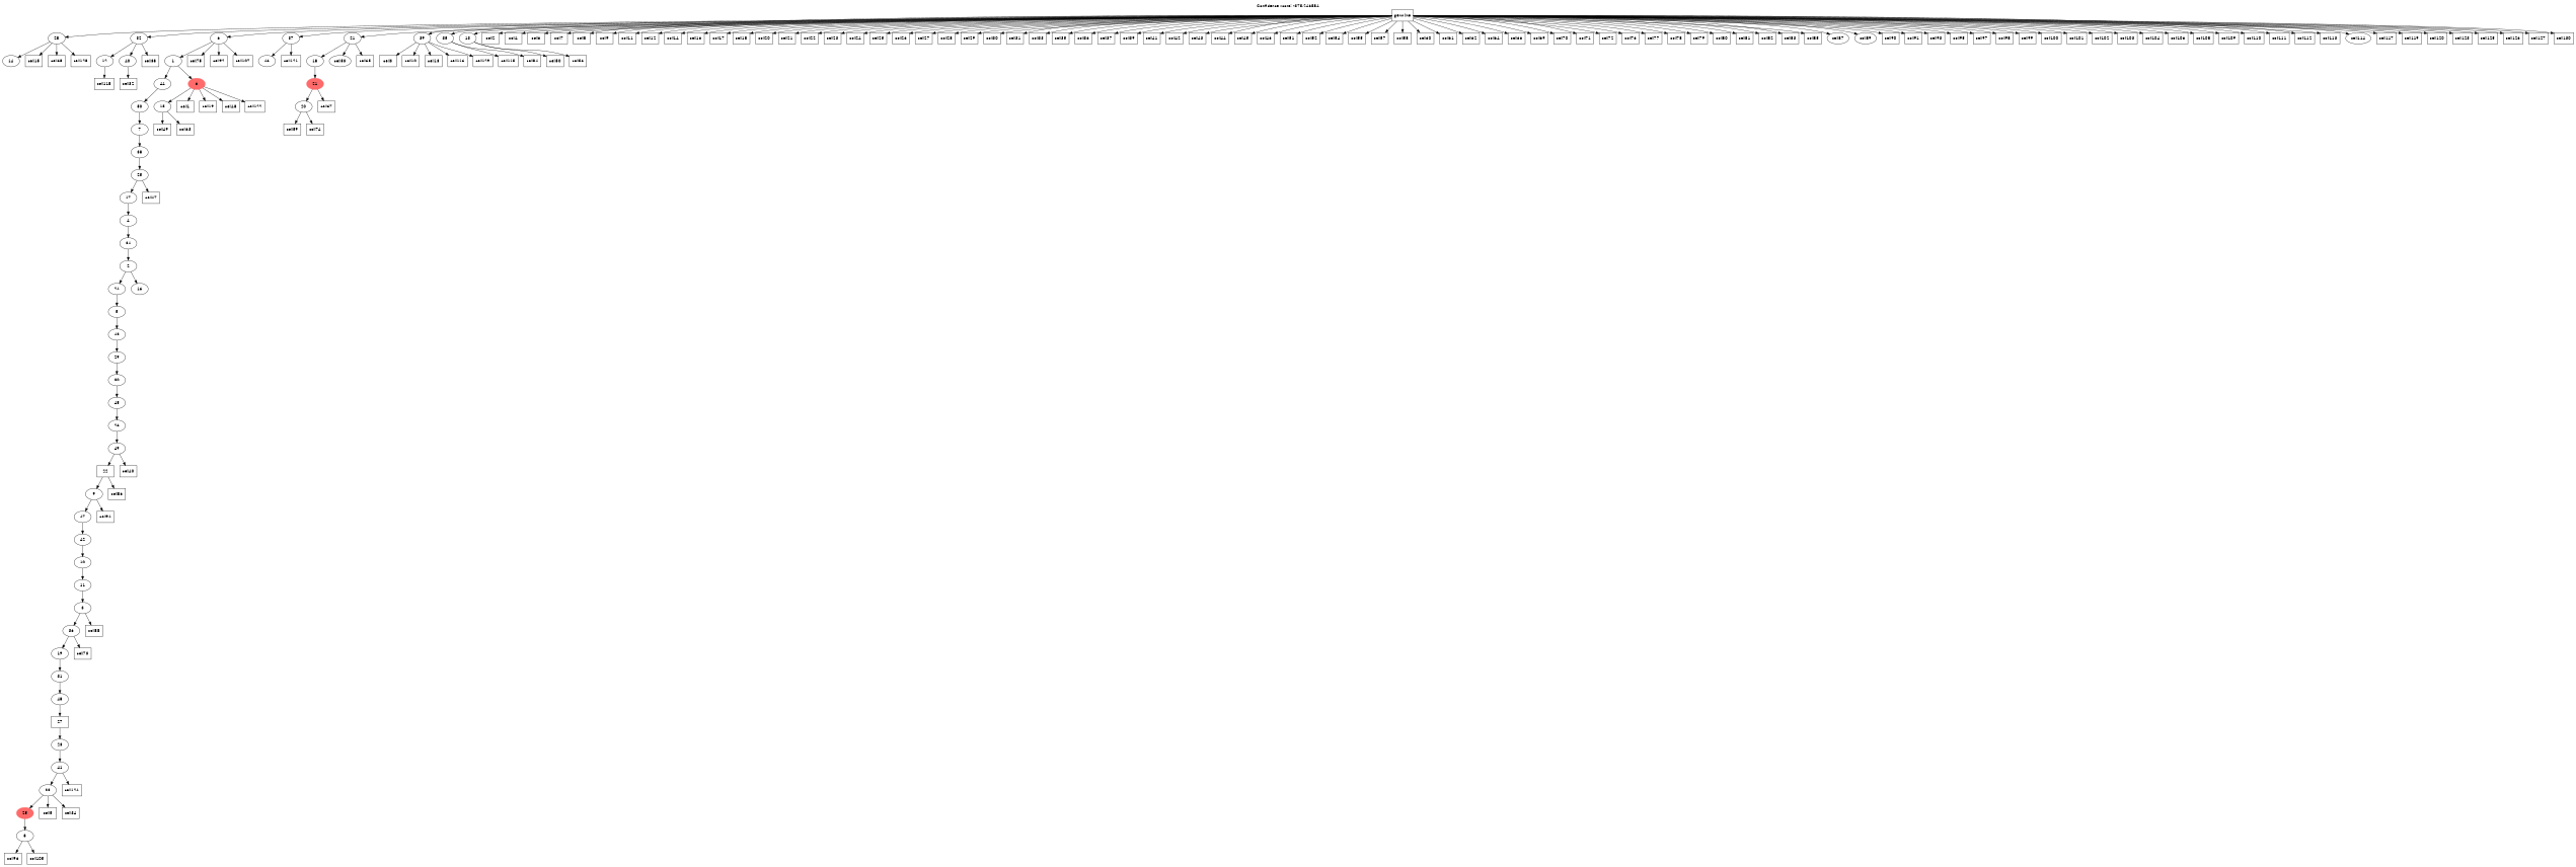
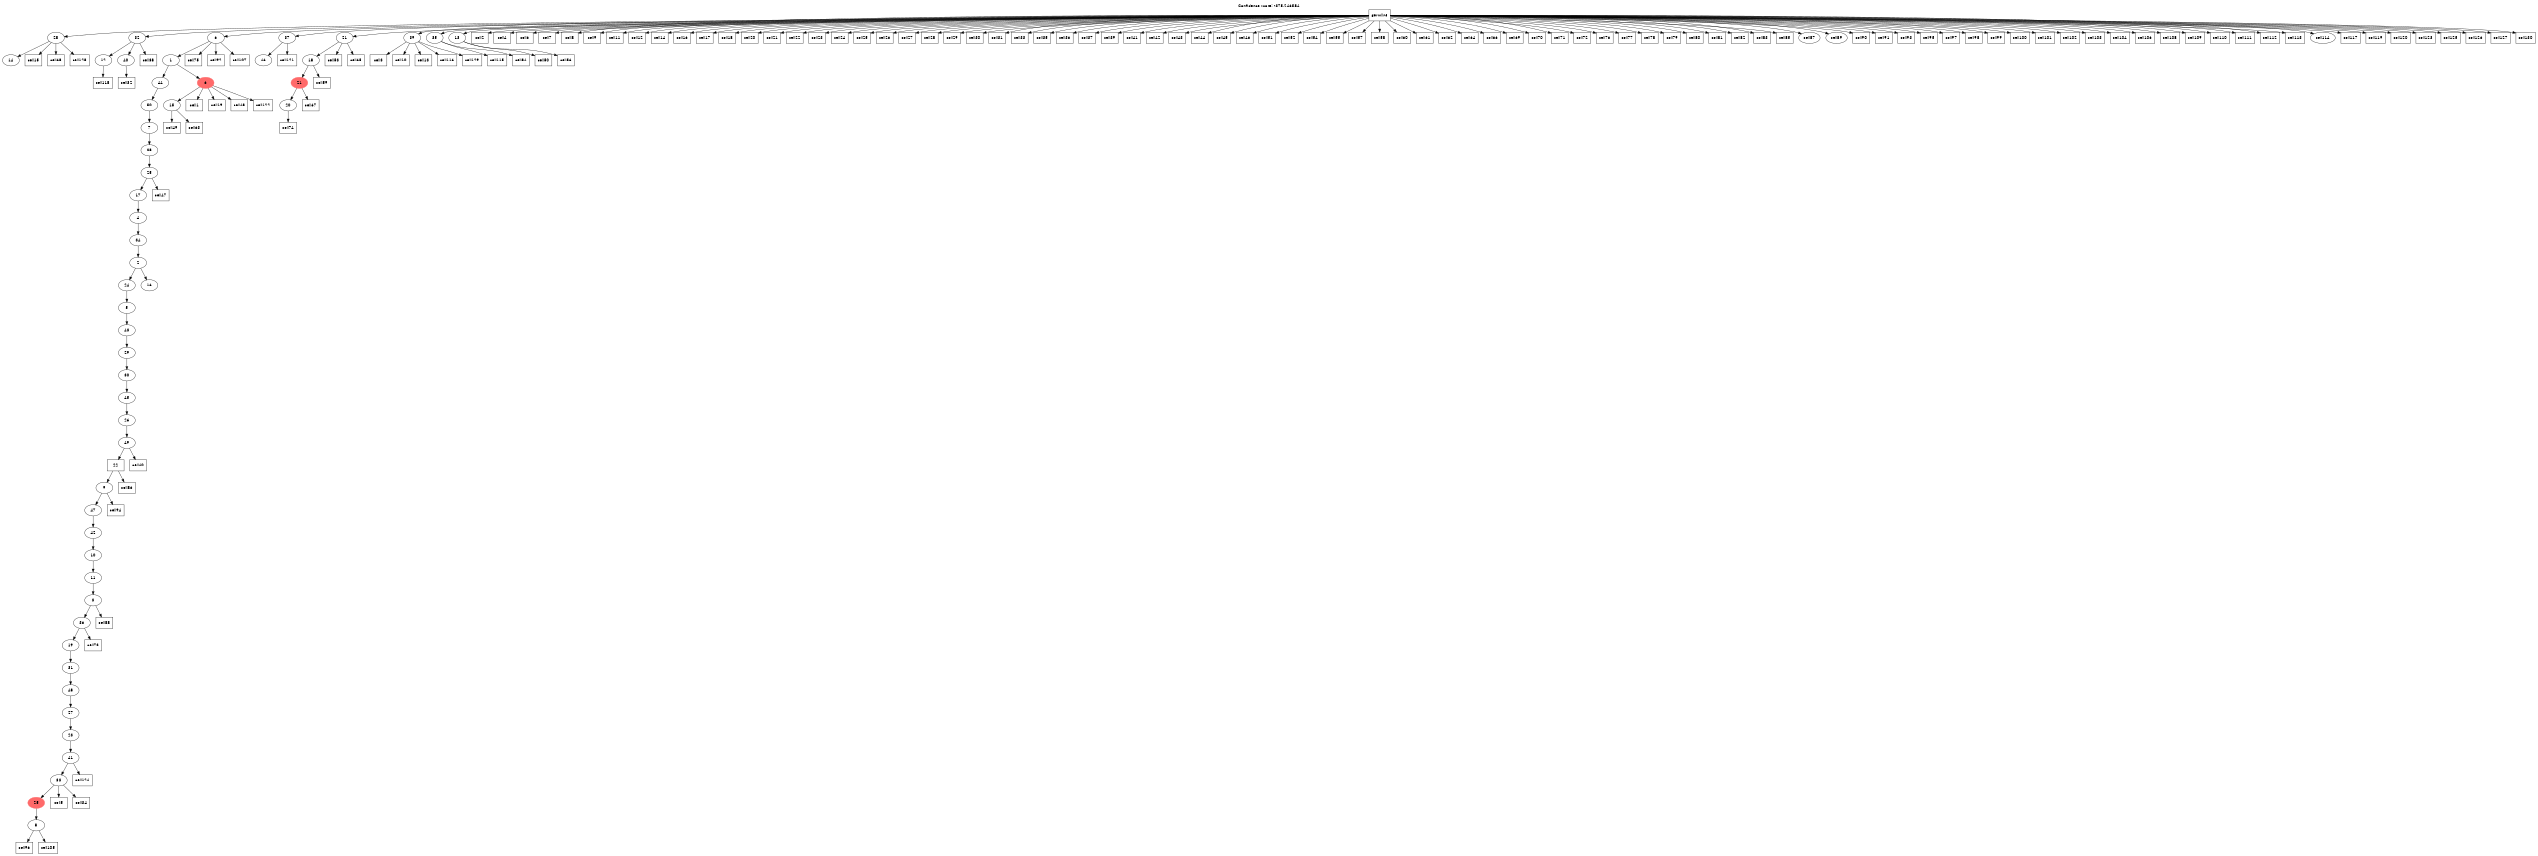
  digraph {
    fontname=Lato
    label="Confidence score: -375.246584"
    labelloc=t
    node [fontname=Lato shape=box]
    edge [fontname=Lato]
    n1 [label=28 shape=""]
    n2 [label=14 shape=""]
    cell15
    cell68
    cell128
    n6 [label=32 shape=""]
    n7 [label=12 shape=""]
    n8 [label=40 shape=""]
    cell38
    cell118
    cell32
    n12 [color=indianred1 label=25 style=filled shape=""]
    n13 [label=8 shape=""]
    cell96
    cell105
    n16 [label=33 shape=""]
    cell5
    cell34
    n19 [label=41 shape=""]
    cell124
    n21 [label=23 shape=""]
-   n22 [label=27]
+   n22 [label=27 shape=""]
    n23 [label=48 shape=""]
    n24 [label=31 shape=""]
    n25 [label=19 shape=""]
    n26 [label=36 shape=""]
    cell73
    n28 [label=3 shape=""]
    cell88
    n30 [label=11 shape=""]
    n31 [label=10 shape=""]
    n32 [label=42 shape=""]
    n33 [label=47 shape=""]
    n34 [label=9 shape=""]
    cell94
    n36 [label=22]
    cell86
    n38 [label=49 shape=""]
    cell40
    n40 [label=26 shape=""]
    n41 [label=45 shape=""]
    n42 [label=30 shape=""]
    n43 [label=29 shape=""]
    n44 [label=43 shape=""]
    n45 [label=5 shape=""]
    n46 [label=24 shape=""]
    n47 [label=2 shape=""]
    n48 [label=16 shape=""]
    n49 [label=34 shape=""]
    n50 [label=4 shape=""]
    n51 [label=17 shape=""]
    n52 [label=25 shape=""]
    cell47
    n54 [label=38 shape=""]
    n55 [label=7 shape=""]
    n56 [label=50 shape=""]
    n57 [label=44 shape=""]
    n58 [color=indianred1 label=6 style=filled shape=""]
    n59 [label=15 shape=""]
    cell1
    cell19
    cell48
    cell122
    cell49
    cell63
    n66 [label=1 shape=""]
    n67 [label=6 shape=""]
    cell75
    cell92
    cell107
    n71 [label=37 shape=""]
    n72 [label=46 shape=""]
    cell121
    n74 [color=indianred1 label=21 style=filled shape=""]
    n75 [label=20 shape=""]
    cell67
    cell59
    cell74
    n79 [label=18 shape=""]
    n80 [label=21 shape=""]
-   cell53 [shape=ellipse]
+   cell53
    cell65
    n83 [label=germline]
    n84 [label=39 shape=""]
    n85 [label=35 shape=""]
    n86 [label=13 shape=""]
    cell2
    cell4
    cell6
    cell7
    cell8
    cell9
    cell11
    cell12
    cell14
    cell16
    cell17
    cell18
    cell20
    cell21
    cell22
    cell23
    cell24
    cell25
    cell26
    cell27
    cell28
    cell29
    cell30
    cell31
    cell33
    cell35
    cell36
    cell37
    cell39
    cell41
    cell42
    cell43
    cell44
    cell45
    cell46
    cell51
    cell52
    cell54
    cell55
    cell57
    cell58
    cell60
    cell61
    cell62
    cell64
    cell66
    cell69
    cell70
    cell71
    cell72
    cell76
    cell77
    cell78
    cell79
    cell80
    cell81
    cell82
    cell83
    cell85
    cell87 [shape=ellipse]
    cell89 [shape=ellipse]
    cell90
    cell91
    cell93
    cell95
    cell97
    cell98
    cell99
    cell100
    cell101
    cell102
    cell103
    cell104
    cell106
    cell108
    cell109
    cell110
    cell111
    cell112
    cell113
    cell114 [shape=ellipse]
    cell117
    cell119
    cell120
    cell123
    cell125
    cell126
    cell127
    cell130
    cell3
    cell10
    cell13
    cell116
    cell129
    cell115
    cell84
    cell50
    cell56
    n1 -> n2
    n1 -> cell15
    n1 -> cell68
    n1 -> cell128
    n6 -> n7
    n6 -> n8
    n6 -> cell38
    n7 -> cell118
    n8 -> cell32
    n12 -> n13
    n13 -> cell96
    n13 -> cell105
    n16 -> n12
    n16 -> cell5
    n16 -> cell34
    n19 -> n16
    n19 -> cell124
    n21 -> n19
    n22 -> n21
    n23 -> n22
    n24 -> n23
    n25 -> n24
    n26 -> n25
    n26 -> cell73
    n28 -> n26
    n28 -> cell88
    n30 -> n28
    n31 -> n30
    n32 -> n31
    n33 -> n32
    n34 -> n33
    n34 -> cell94
    n36 -> n34
    n36 -> cell86
    n38 -> n36
    n38 -> cell40
    n40 -> n38
    n41 -> n40
    n42 -> n41
    n43 -> n42
    n44 -> n43
    n45 -> n44
    n46 -> n45
    n47 -> n46
    n47 -> n48
    n49 -> n47
    n50 -> n49
    n51 -> n50
    n52 -> n51
    n52 -> cell47
    n54 -> n52
    n55 -> n54
    n56 -> n55
    n57 -> n56
    n58 -> n59
    n58 -> cell1
    n58 -> cell19
    n58 -> cell48
    n58 -> cell122
    n59 -> cell49
    n59 -> cell63
    n66 -> n57
    n66 -> n58
    n67 -> n66
    n67 -> cell75
    n67 -> cell92
    n67 -> cell107
    n71 -> n72
    n71 -> cell121
    n74 -> n75
    n74 -> cell67
-   n75 -> cell59
+   n79 -> cell59
    n75 -> cell74
    n79 -> n74
    n80 -> n79
    n80 -> cell53
    n80 -> cell65
    n83 -> n1
    n83 -> n6
    n83 -> n67
    n83 -> n71
    n83 -> n80
    n83 -> n84
    n83 -> n85
    n83 -> n86
    n83 -> cell2
    n83 -> cell4
    n83 -> cell6
    n83 -> cell7
    n83 -> cell8
    n83 -> cell9
    n83 -> cell11
    n83 -> cell12
    n83 -> cell14
    n83 -> cell16
    n83 -> cell17
    n83 -> cell18
    n83 -> cell20
    n83 -> cell21
    n83 -> cell22
    n83 -> cell23
    n83 -> cell24
    n83 -> cell25
    n83 -> cell26
    n83 -> cell27
    n83 -> cell28
    n83 -> cell29
    n83 -> cell30
    n83 -> cell31
    n83 -> cell33
    n83 -> cell35
    n83 -> cell36
    n83 -> cell37
    n83 -> cell39
    n83 -> cell41
    n83 -> cell42
    n83 -> cell43
    n83 -> cell44
    n83 -> cell45
    n83 -> cell46
    n83 -> cell51
    n83 -> cell52
    n83 -> cell54
    n83 -> cell55
    n83 -> cell57
    n83 -> cell58
    n83 -> cell60
    n83 -> cell61
    n83 -> cell62
    n83 -> cell64
    n83 -> cell66
    n83 -> cell69
    n83 -> cell70
    n83 -> cell71
    n83 -> cell72
    n83 -> cell76
    n83 -> cell77
    n83 -> cell78
    n83 -> cell79
    n83 -> cell80
    n83 -> cell81
    n83 -> cell82
    n83 -> cell83
    n83 -> cell85
    n83 -> cell87
    n83 -> cell89
    n83 -> cell90
    n83 -> cell91
    n83 -> cell93
    n83 -> cell95
    n83 -> cell97
    n83 -> cell98
    n83 -> cell99
    n83 -> cell100
    n83 -> cell101
    n83 -> cell102
    n83 -> cell103
    n83 -> cell104
    n83 -> cell106
    n83 -> cell108
    n83 -> cell109
    n83 -> cell110
    n83 -> cell111
    n83 -> cell112
    n83 -> cell113
    n83 -> cell114
    n83 -> cell117
    n83 -> cell119
    n83 -> cell120
    n83 -> cell123
    n83 -> cell125
    n83 -> cell126
    n83 -> cell127
    n83 -> cell130
    n84 -> cell3
    n84 -> cell10
    n84 -> cell13
    n84 -> cell116
    n84 -> cell129
    n85 -> cell115
    n85 -> cell84
    n86 -> cell50
    n86 -> cell56
  }
